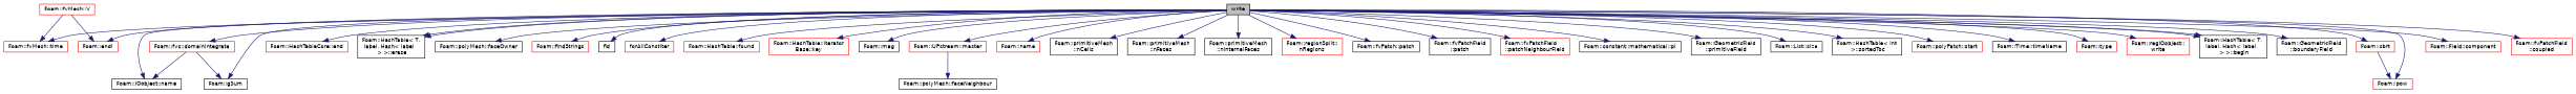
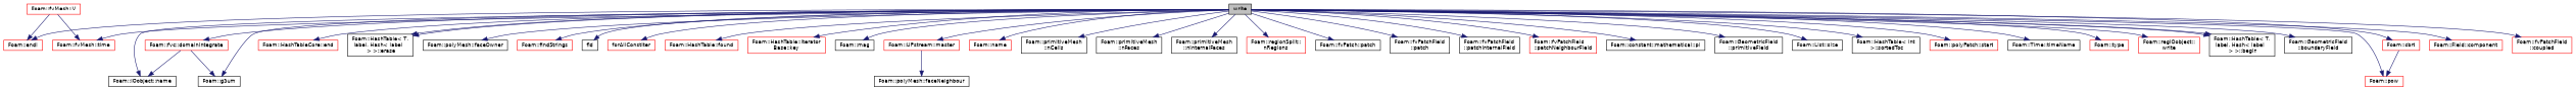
  digraph {
    rankdir=TB
    node [color=black fontname=Helvetica fontsize=10 shape=record]
    edge [color=midnightblue fontname=Helvetica fontsize=10 labelfontname=Helvetica labelfontsize=10 style=solid]
    n1 [fillcolor=grey75 fontcolor=black height=0.2 label=write style=filled width=0.4]
    n2 [height=0.2 label="Foam::HashTable\< T,\l label, Hash\< label\l \> \>::begin" width=0.4]
    n3 [height=0.2 label="Foam::GeometricField\l::boundaryField" width=0.4]
    n4 [color=red height=0.2 label="Foam::cbrt" width=0.4]
    n5 [color=red height=0.2 label="Foam::pow" width=0.4]
    n6 [color=red height=0.2 label="Foam::Field::component" width=0.4]
    n7 [color=red height=0.2 label="Foam::fvPatchField\l::coupled" width=0.4]
    n8 [color=red height=0.2 label="Foam::fvc::domainIntegrate" width=0.4]
    n9 [height=0.2 label="Foam::IOobject::name" width=0.4]
    n10 [height=0.2 label="Foam::gSum" width=0.4]
    n11 [color=red height=0.2 label="Foam::HashTableCore::end" width=0.4]
    n12 [color=red height=0.2 label="Foam::endl" width=0.4]
    n13 [height=0.2 label="Foam::HashTable\< T,\l label, Hash\< label\l \> \>::erase" width=0.4]
    n14 [height=0.2 label="Foam::polyMesh::faceOwner" width=0.4]
    n15 [color=red height=0.2 label="Foam::findStrings" width=0.4]
    n16 [height=0.2 label=fld width=0.4]
    n17 [color=red height=0.2 label=forAllConstIter width=0.4]
    n18 [color=red height=0.2 label="Foam::HashTable::found" width=0.4]
    n19 [color=red height=0.2 label="Foam::HashTable::iterator\lBase::key" width=0.4]
    n20 [height=0.2 label="Foam::mag" width=0.4]
    n21 [color=red height=0.2 label="Foam::UPstream::master" width=0.4]
    n22 [color=red height=0.2 label="Foam::name" width=0.4]
    n23 [height=0.2 label="Foam::primitiveMesh\l::nCells" width=0.4]
    n24 [height=0.2 label="Foam::primitiveMesh\l::nFaces" width=0.4]
    n25 [height=0.2 label="Foam::primitiveMesh\l::nInternalFaces" width=0.4]
    n26 [color=red height=0.2 label="Foam::regionSplit::\lnRegions" width=0.4]
    n27 [height=0.2 label="Foam::fvPatch::patch" width=0.4]
    n28 [height=0.2 label="Foam::fvPatchField\l::patch" width=0.4]
+   n29 [height=0.2 label="Foam::fvPatchField\l::patchInternalField" width=0.4]
    n30 [color=red height=0.2 label="Foam::fvPatchField\l::patchNeighbourField" width=0.4]
    n31 [height=0.2 label="Foam::constant::mathematical::pi" width=0.4]
    n32 [height=0.2 label="Foam::GeometricField\l::primitiveField" width=0.4]
    n33 [height=0.2 label="Foam::List::size" width=0.4]
    n34 [height=0.2 label="Foam::HashTable\< int\l \>::sortedToc" width=0.4]
    n35 [color=red height=0.2 label="Foam::polyPatch::start" width=0.4]
    n36 [color=red height=0.2 label="Foam::fvMesh::time" width=0.4]
    n37 [height=0.2 label="Foam::Time::timeName" width=0.4]
    n38 [color=red height=0.2 label="Foam::type" width=0.4]
    n39 [color=red height=0.2 label="Foam::regIOobject::\lwrite" width=0.4]
    n40 [height=0.2 label="Foam::polyMesh::faceNeighbour" width=0.4]
    n41 [color=red height=0.2 label="Foam::fvMesh::V" width=0.4]
    n1 -> n2
    n1 -> n2
    n1 -> n3
    n1 -> n4
    n1 -> n5
    n1 -> n6
    n1 -> n7
    n1 -> n8
    n1 -> n9
    n1 -> n10
    n1 -> n11
    n1 -> n12
    n1 -> n13
    n1 -> n13
    n1 -> n14
    n1 -> n15
    n1 -> n16
    n1 -> n17
    n1 -> n18
    n1 -> n19
    n1 -> n20
    n1 -> n21
    n1 -> n22
    n1 -> n23
    n1 -> n24
    n1 -> n25
    n1 -> n26
    n1 -> n27
    n1 -> n28
+   n1 -> n29
    n1 -> n30
    n1 -> n31
    n1 -> n32
    n1 -> n33
    n1 -> n34
    n1 -> n35
    n1 -> n36
    n1 -> n37
    n1 -> n38
    n1 -> n39
    n4 -> n5
    n8 -> n9
    n8 -> n10
    n21 -> n40
    n41 -> n12
    n41 -> n36
  }
